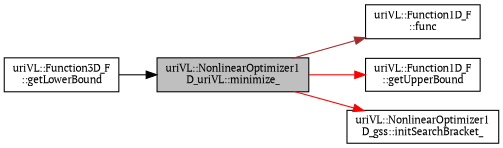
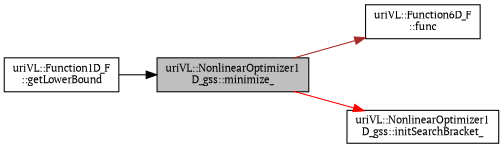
  digraph {
    fontname="PT Serif"
    rankdir=LR
    node [color=black fillcolor=white fontname="PT Serif" fontsize=10 shape=record style=filled]
    edge [color=red fontname="PT Serif" fontsize=10 labelfontname=Helvetica labelfontsize=10 style=solid]
-   n1 [fillcolor=grey75 fontcolor=black height=0.2 label="uriVL::NonlinearOptimizer1\lD_uriVL::minimize_" width=0.4]
-   n2 [height=0.2 label="uriVL::Function1D_F\l::func" width=0.4]
-   n3 [height=0.2 label="uriVL::Function1D_F\l::getUpperBound" width=0.4]
+   n1 [fillcolor=grey75 fontcolor=black height=0.2 label="uriVL::NonlinearOptimizer1\lD_gss::minimize_" width=0.4]
+   n2 [height=0.2 label="uriVL::Function6D_F\l::func" width=0.4]
    n4 [height=0.2 label="uriVL::NonlinearOptimizer1\lD_gss::initSearchBracket_" width=0.4]
-   n5 [height=0.2 label="uriVL::Function3D_F\l::getLowerBound" width=0.4]
+   n5 [height=0.2 label="uriVL::Function1D_F\l::getLowerBound" width=0.4]
    n1 -> n2 [color=brown]
-   n1 -> n3
    n1 -> n4
    n5 -> n1 [color=black]
  }
